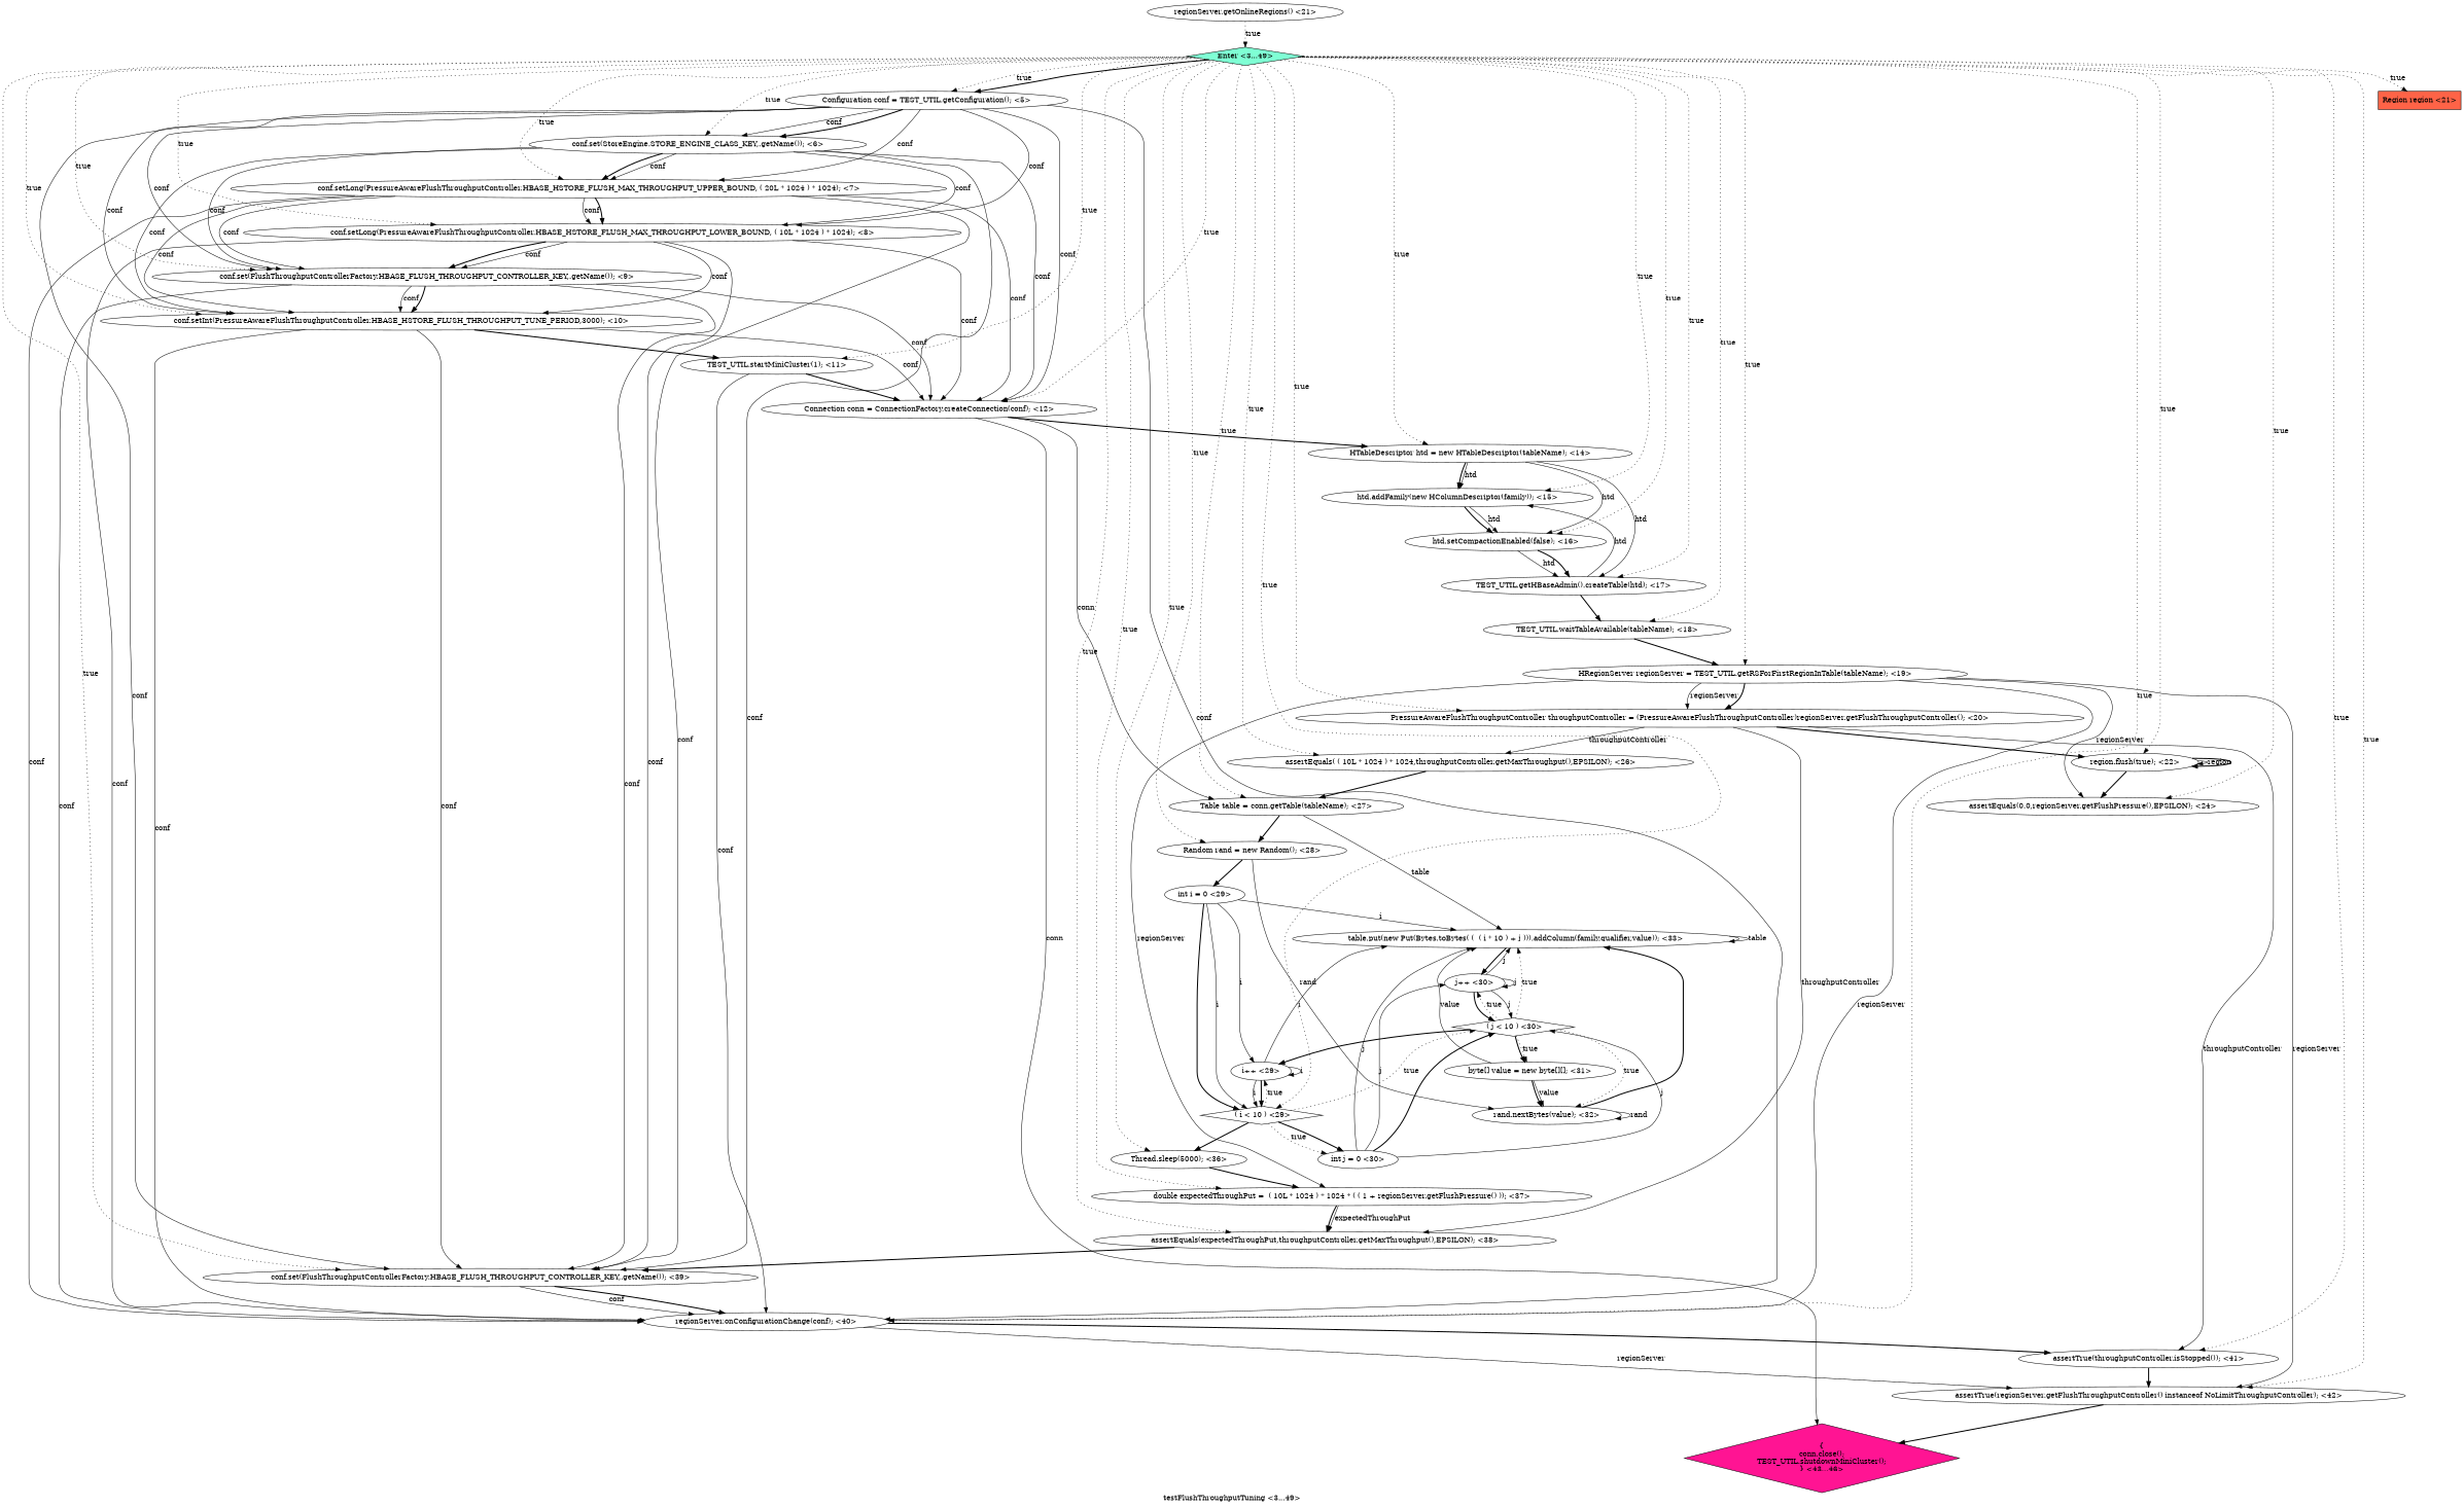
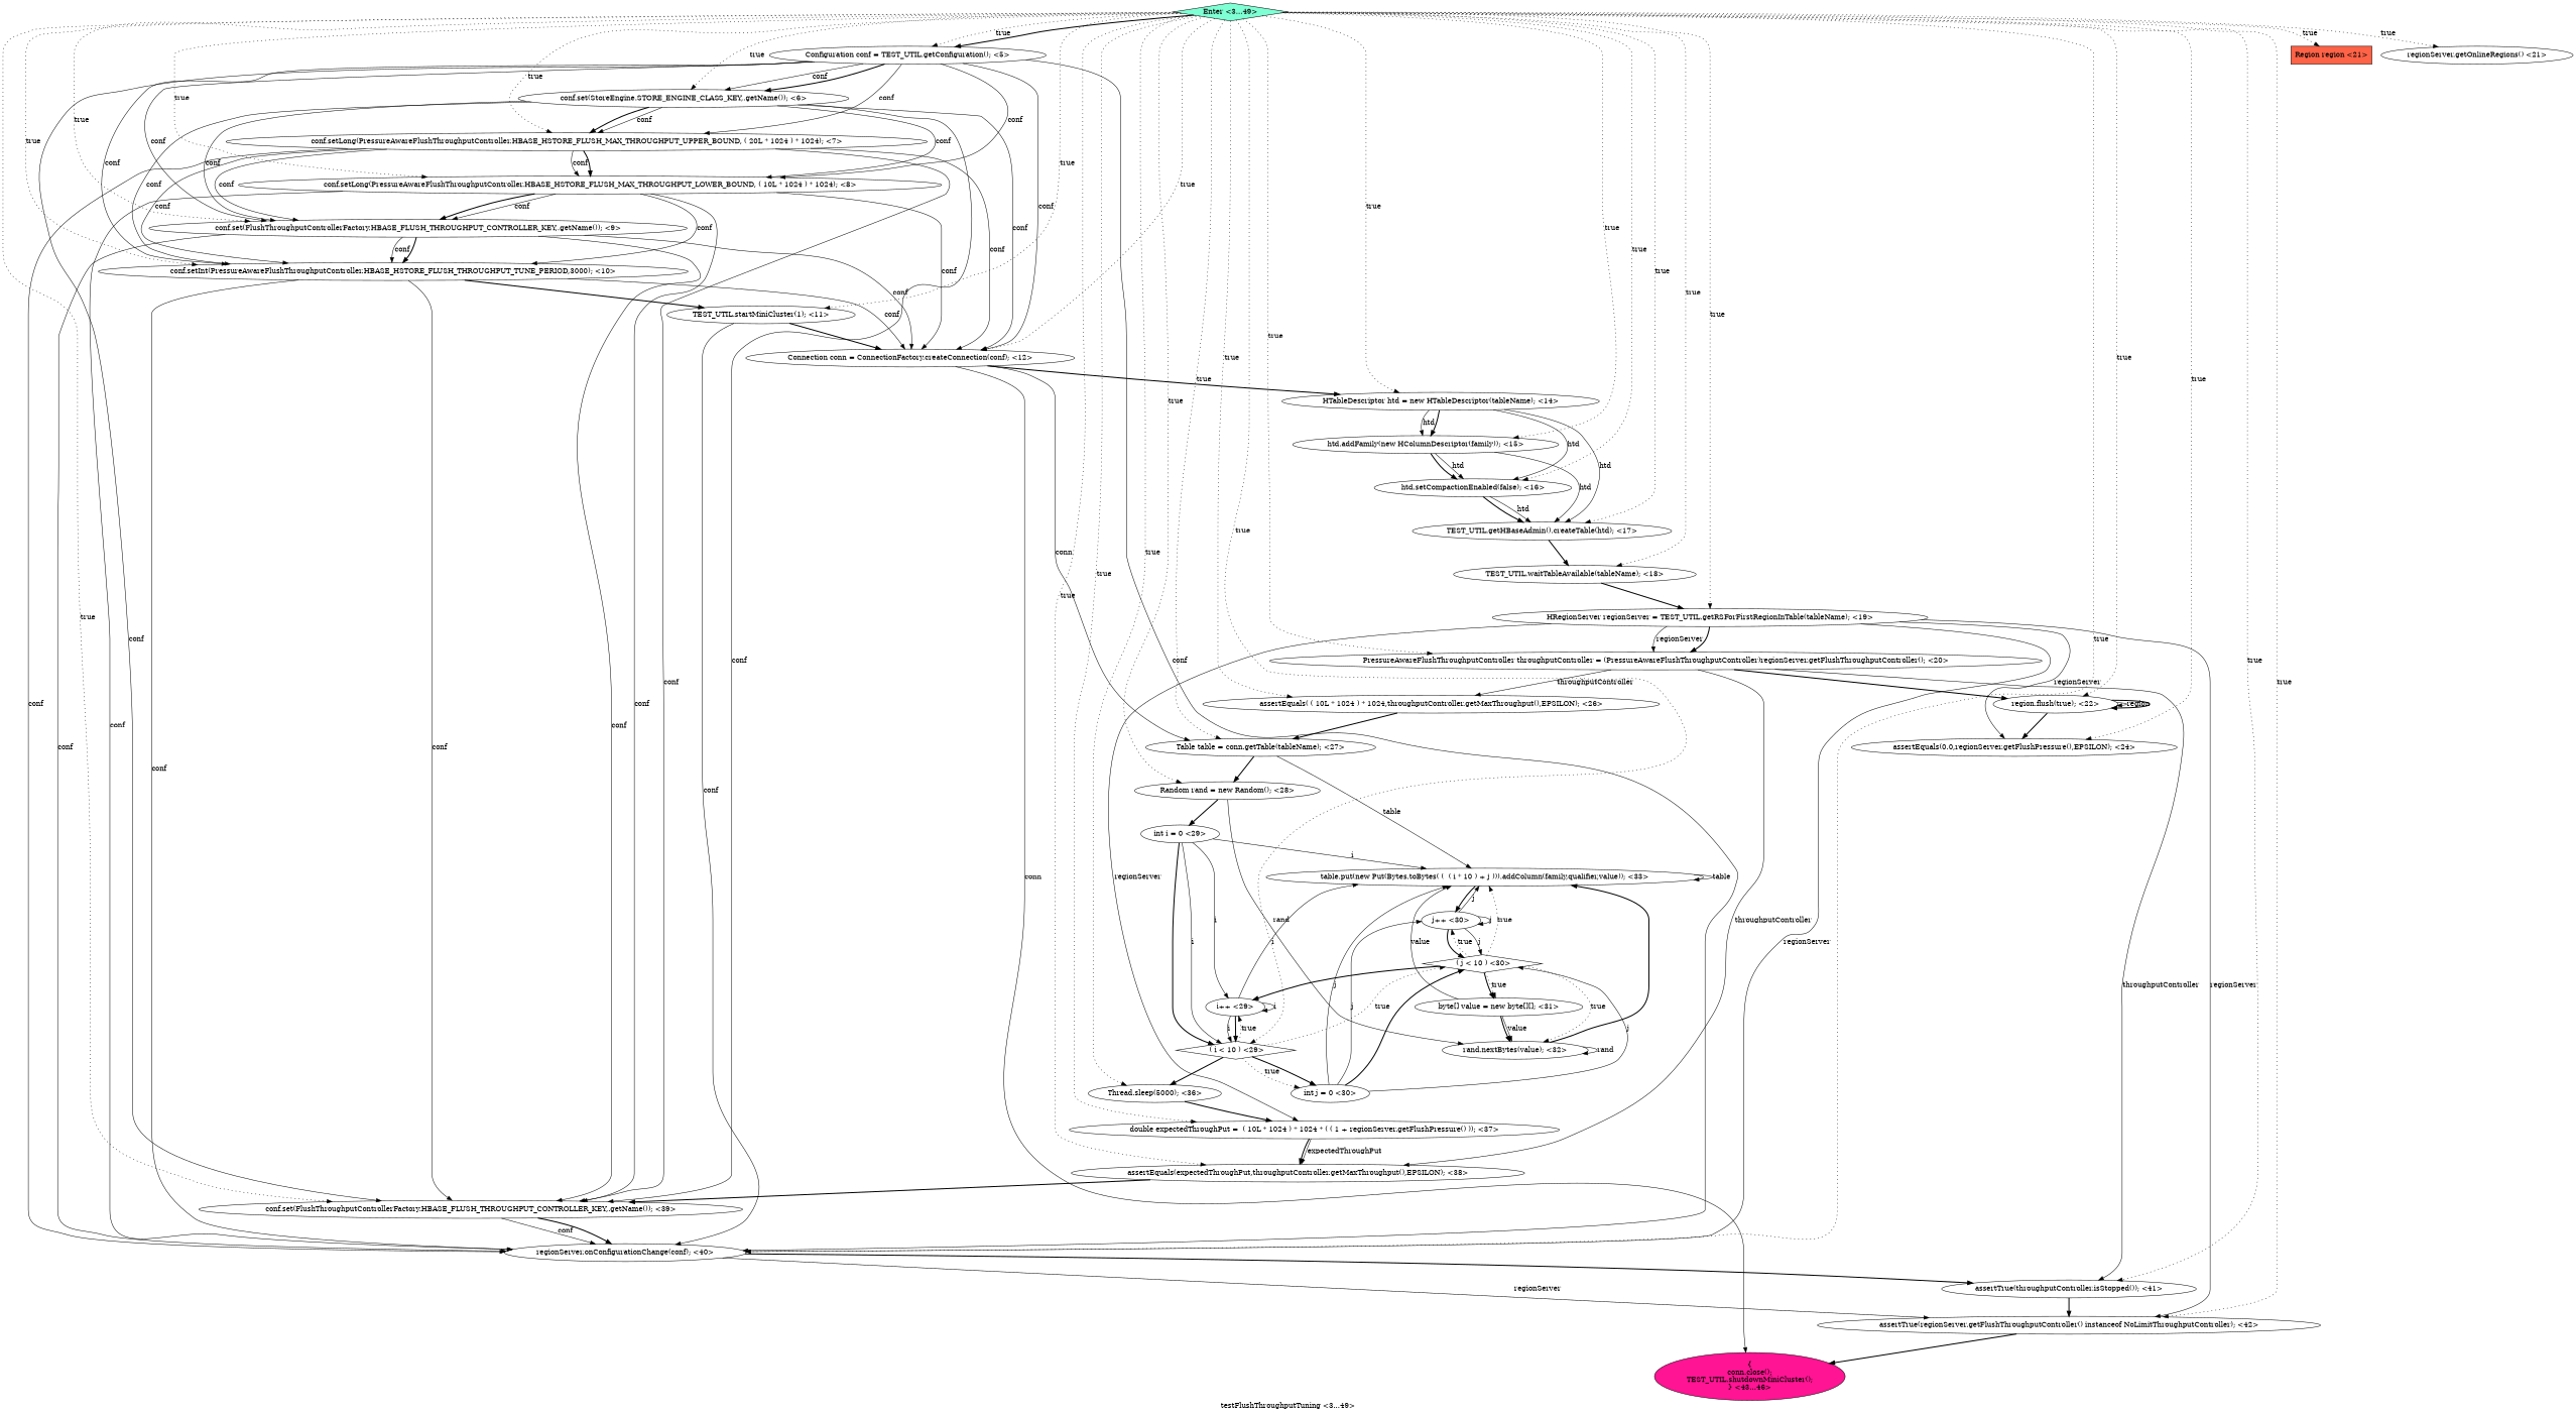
  digraph {
    fontname="DejaVu Serif"
    label="testFlushThroughputTuning <3...49>"
    node [fillcolor=white fontname="DejaVu Serif" shape=ellipse style=filled]
    edge [fontname="DejaVu Serif" style=solid]
    n1 [label="Table table = conn.getTable(tableName); <27>"]
    n2 [label="Random rand = new Random(); <28>"]
    n3 [label="table.put(new Put(Bytes.toBytes( (  ( i * 10 ) + j ))).addColumn(family,qualifier,value)); <33>"]
    n4 [label="int i = 0 <29>"]
    n5 [label="rand.nextBytes(value); <32>"]
    n6 [label="j++ <30>"]
    n7 [label="conf.set(StoreEngine.STORE_ENGINE_CLASS_KEY,.getName()); <6>"]
    n8 [label="conf.set(FlushThroughputControllerFactory.HBASE_FLUSH_THROUGHPUT_CONTROLLER_KEY,.getName()); <39>"]
    n9 [label="Connection conn = ConnectionFactory.createConnection(conf); <12>"]
    n10 [label="conf.setLong(PressureAwareFlushThroughputController.HBASE_HSTORE_FLUSH_MAX_THROUGHPUT_LOWER_BOUND, ( 10L * 1024 ) * 1024); <8>"]
    n11 [label="conf.set(FlushThroughputControllerFactory.HBASE_FLUSH_THROUGHPUT_CONTROLLER_KEY,.getName()); <9>"]
    n12 [label="conf.setInt(PressureAwareFlushThroughputController.HBASE_HSTORE_FLUSH_THROUGHPUT_TUNE_PERIOD,3000); <10>"]
    n13 [label="conf.setLong(PressureAwareFlushThroughputController.HBASE_HSTORE_FLUSH_MAX_THROUGHPUT_UPPER_BOUND, ( 20L * 1024 ) * 1024); <7>"]
    n14 [label="regionServer.onConfigurationChange(conf); <40>"]
    n15 [label="assertTrue(throughputController.isStopped()); <41>"]
    n16 [label="assertTrue(regionServer.getFlushThroughputController() instanceof NoLimitThroughputController); <42>"]
    n17 [label="HTableDescriptor htd = new HTableDescriptor(tableName); <14>"]
-   n18 [fillcolor=deeppink label="{\nconn.close();\nTEST_UTIL.shutdownMiniCluster();\n} <43...46>" shape=diamond]
+   n18 [fillcolor=deeppink label="{\nconn.close();\nTEST_UTIL.shutdownMiniCluster();\n} <43...46>"]
    n19 [label="TEST_UTIL.startMiniCluster(1); <11>"]
    n20 [fillcolor=aquamarine label="Enter <3...49>" shape=diamond]
    n21 [label="htd.addFamily(new HColumnDescriptor(family)); <15>"]
    n22 [label="TEST_UTIL.waitTableAvailable(tableName); <18>"]
    n23 [label="assertEquals(expectedThroughPut,throughputController.getMaxThroughput(),EPSILON); <38>"]
    n24 [label="PressureAwareFlushThroughputController throughputController = (PressureAwareFlushThroughputController)regionServer.getFlushThroughputController(); <20>"]
    n25 [fillcolor=tomato label="Region region <21>" shape=box]
    n26 [label="assertEquals(0.0,regionServer.getFlushPressure(),EPSILON); <24>"]
    n27 [label="region.flush(true); <22>"]
    n28 [label="htd.setCompactionEnabled(false); <16>"]
    n29 [label="double expectedThroughPut =  ( 10L * 1024 ) * 1024 * ( ( 1 + regionServer.getFlushPressure() )); <37>"]
    n30 [label="Configuration conf = TEST_UTIL.getConfiguration(); <5>"]
    n31 [label="HRegionServer regionServer = TEST_UTIL.getRSForFirstRegionInTable(tableName); <19>"]
    n32 [label="Thread.sleep(5000); <36>"]
    n33 [label="TEST_UTIL.getHBaseAdmin().createTable(htd); <17>"]
    n34 [label="assertEquals( ( 10L * 1024 ) * 1024,throughputController.getMaxThroughput(),EPSILON); <26>"]
    n35 [label="regionServer.getOnlineRegions() <21>"]
    n36 [label=" ( i < 10 ) <29>" shape=diamond]
    n37 [label="i++ <29>"]
    n38 [label=" ( j < 10 ) <30>" shape=diamond]
    n39 [label="int j = 0 <30>"]
    n40 [label="byte[] value = new byte[][]; <31>"]
    n1 -> n2 [style=bold]
    n1 -> n3 [label=table]
    n2 -> n4 [style=bold]
    n2 -> n5 [label=rand]
    n3 -> n3 [label=table]
    n3 -> n6 [style=bold]
    n4 -> n3 [label=i]
    n4 -> n36 [label=i]
    n4 -> n36 [style=bold]
    n4 -> n37 [label=i]
    n5 -> n3 [style=bold]
    n5 -> n5 [label=rand]
    n6 -> n3 [label=j]
    n6 -> n6 [label=j]
    n6 -> n38 [label=j]
    n6 -> n38 [style=bold]
    n7 -> n8 [label=conf]
    n7 -> n9 [label=conf]
    n7 -> n10 [label=conf]
    n7 -> n11 [label=conf]
    n7 -> n12 [label=conf]
    n7 -> n13 [label=conf]
    n7 -> n13 [style=bold]
    n8 -> n14 [label=conf]
    n8 -> n14 [style=bold]
    n9 -> n1 [label=conn]
    n9 -> n17 [style=bold]
    n9 -> n18 [label=conn]
    n10 -> n8 [label=conf]
    n10 -> n9 [label=conf]
    n10 -> n11 [label=conf]
    n10 -> n11 [style=bold]
    n10 -> n12 [label=conf]
    n10 -> n14 [label=conf]
    n11 -> n8 [label=conf]
    n11 -> n9 [label=conf]
    n11 -> n12 [label=conf]
    n11 -> n12 [style=bold]
    n11 -> n14 [label=conf]
    n12 -> n8 [label=conf]
    n12 -> n9 [label=conf]
    n12 -> n14 [label=conf]
    n12 -> n19 [style=bold]
    n13 -> n8 [label=conf]
    n13 -> n9 [label=conf]
    n13 -> n10 [label=conf]
    n13 -> n10 [style=bold]
    n13 -> n11 [label=conf]
    n13 -> n12 [label=conf]
    n13 -> n14 [label=conf]
    n14 -> n15 [style=bold]
    n14 -> n16 [label=regionServer]
    n15 -> n16 [style=bold]
    n16 -> n18 [style=bold]
    n17 -> n21 [label=htd]
    n17 -> n21 [style=bold]
    n17 -> n28 [label=htd]
    n17 -> n33 [label=htd]
    n19 -> n9 [style=bold]
    n19 -> n14 [label=conf]
    n20 -> n1 [label=true style=dotted]
    n20 -> n2 [label=true style=dotted]
    n20 -> n7 [label=true style=dotted]
    n20 -> n8 [label=true style=dotted]
    n20 -> n9 [label=true style=dotted]
    n20 -> n10 [label=true style=dotted]
    n20 -> n11 [label=true style=dotted]
    n20 -> n12 [label=true style=dotted]
    n20 -> n13 [label=true style=dotted]
    n20 -> n14 [label=true style=dotted]
    n20 -> n15 [label=true style=dotted]
    n20 -> n16 [label=true style=dotted]
    n20 -> n17 [label=true style=dotted]
    n20 -> n19 [label=true style=dotted]
    n20 -> n21 [label=true style=dotted]
    n20 -> n22 [label=true style=dotted]
    n20 -> n23 [label=true style=dotted]
    n20 -> n24 [label=true style=dotted]
    n20 -> n25 [label=true style=dotted]
    n20 -> n26 [label=true style=dotted]
    n20 -> n27 [label=true style=dotted]
    n20 -> n28 [label=true style=dotted]
    n20 -> n29 [label=true style=dotted]
    n20 -> n30 [label=true style=dotted]
    n20 -> n30 [style=bold]
    n20 -> n31 [label=true style=dotted]
    n20 -> n32 [label=true style=dotted]
    n20 -> n33 [label=true style=dotted]
    n20 -> n34 [label=true style=dotted]
-   n35 -> n20 [label=true style=dotted]
+   n20 -> n35 [label=true style=dotted]
    n20 -> n36 [label=true style=dotted]
    n21 -> n28 [label=htd]
    n21 -> n28 [style=bold]
-   n33 -> n21 [label=htd]
+   n21 -> n33 [label=htd]
    n22 -> n31 [style=bold]
    n23 -> n8 [style=bold]
    n24 -> n15 [label=throughputController]
    n24 -> n23 [label=throughputController]
    n24 -> n27 [style=bold]
    n24 -> n34 [label=throughputController]
    n27 -> n26 [style=bold]
    n27 -> n27 [label=region]
    n27 -> n27 [style=bold]
    n28 -> n33 [label=htd]
    n28 -> n33 [style=bold]
    n29 -> n23 [label=expectedThroughPut]
    n29 -> n23 [style=bold]
    n30 -> n7 [label=conf]
    n30 -> n7 [style=bold]
    n30 -> n8 [label=conf]
    n30 -> n9 [label=conf]
    n30 -> n10 [label=conf]
    n30 -> n11 [label=conf]
    n30 -> n12 [label=conf]
    n30 -> n13 [label=conf]
    n30 -> n14 [label=conf]
    n31 -> n14 [label=regionServer]
    n31 -> n16 [label=regionServer]
    n31 -> n24 [label=regionServer]
    n31 -> n24 [style=bold]
    n31 -> n26 [label=regionServer]
    n31 -> n29 [label=regionServer]
    n32 -> n29 [style=bold]
    n33 -> n22 [style=bold]
    n34 -> n1 [style=bold]
    n36 -> n32 [style=bold]
    n36 -> n37 [label=true style=dotted]
    n36 -> n38 [label=true style=dotted]
    n36 -> n39 [label=true style=dotted]
    n36 -> n39 [style=bold]
    n37 -> n3 [label=i]
    n37 -> n36 [label=i]
    n37 -> n36 [style=bold]
    n37 -> n37 [label=i]
    n38 -> n3 [label=true style=dotted]
    n38 -> n5 [label=true style=dotted]
    n38 -> n6 [label=true style=dotted]
    n38 -> n37 [style=bold]
    n38 -> n40 [label=true style=dotted]
    n38 -> n40 [style=bold]
    n39 -> n3 [label=j]
    n39 -> n6 [label=j]
    n39 -> n38 [label=j]
    n39 -> n38 [style=bold]
    n40 -> n3 [label=value]
    n40 -> n5 [label=value]
    n40 -> n5 [style=bold]
  }
